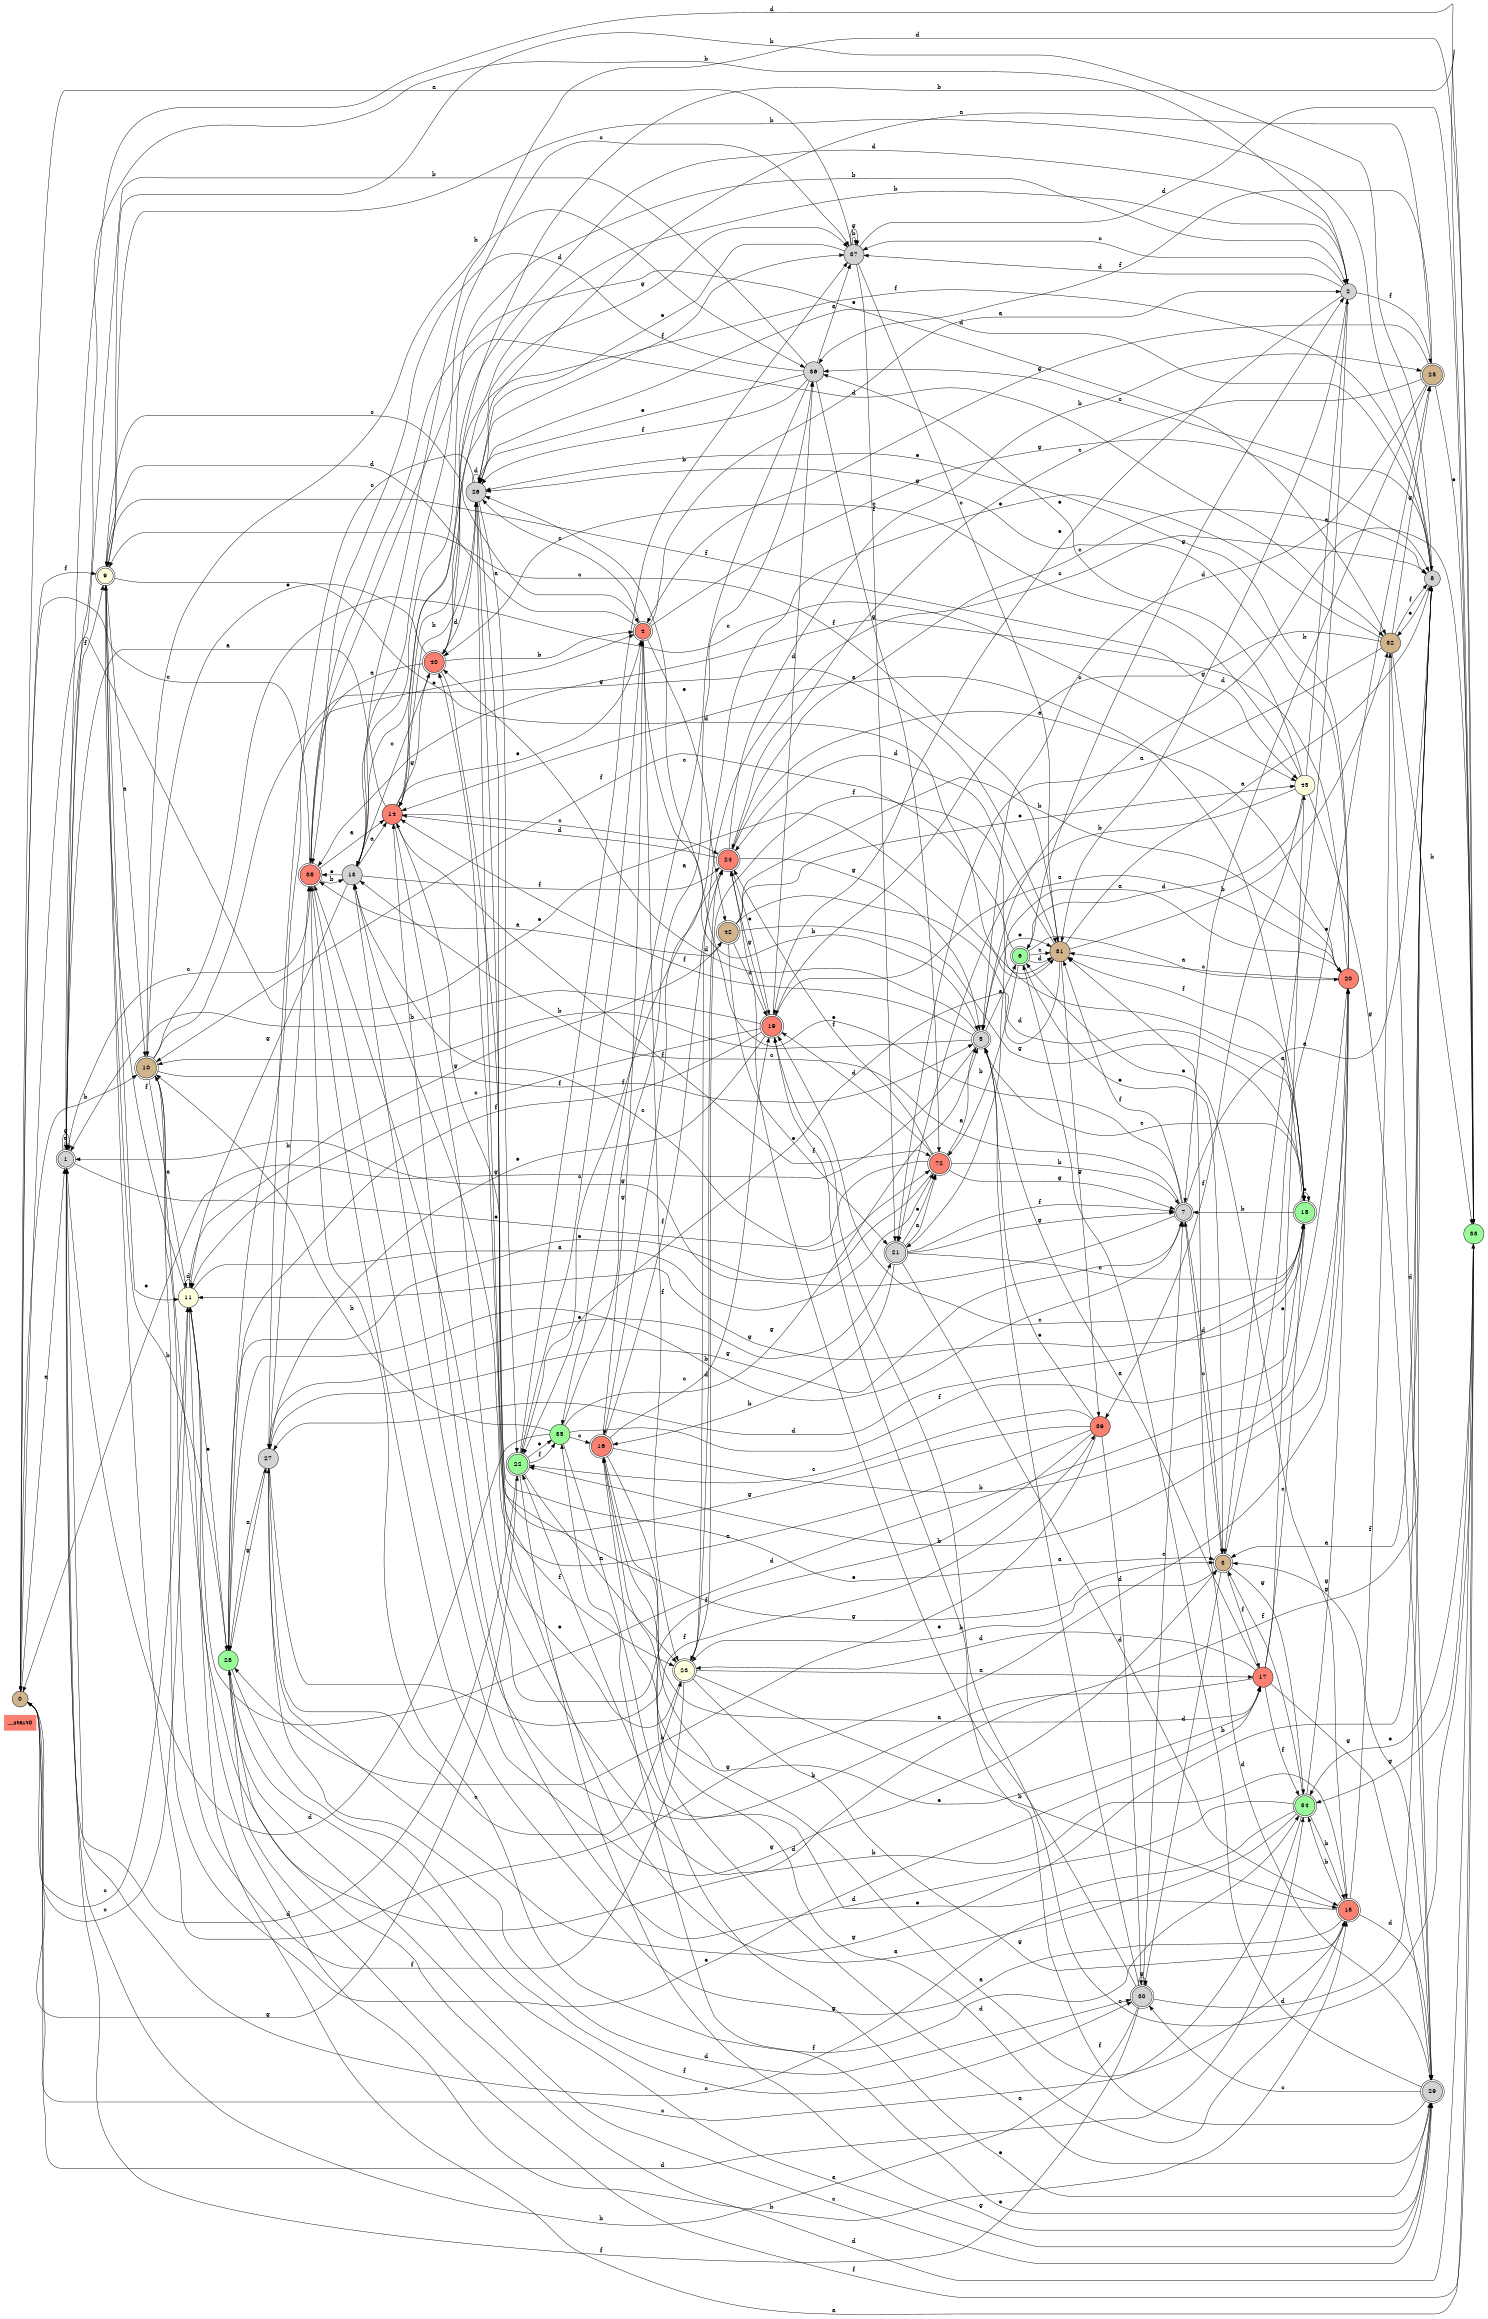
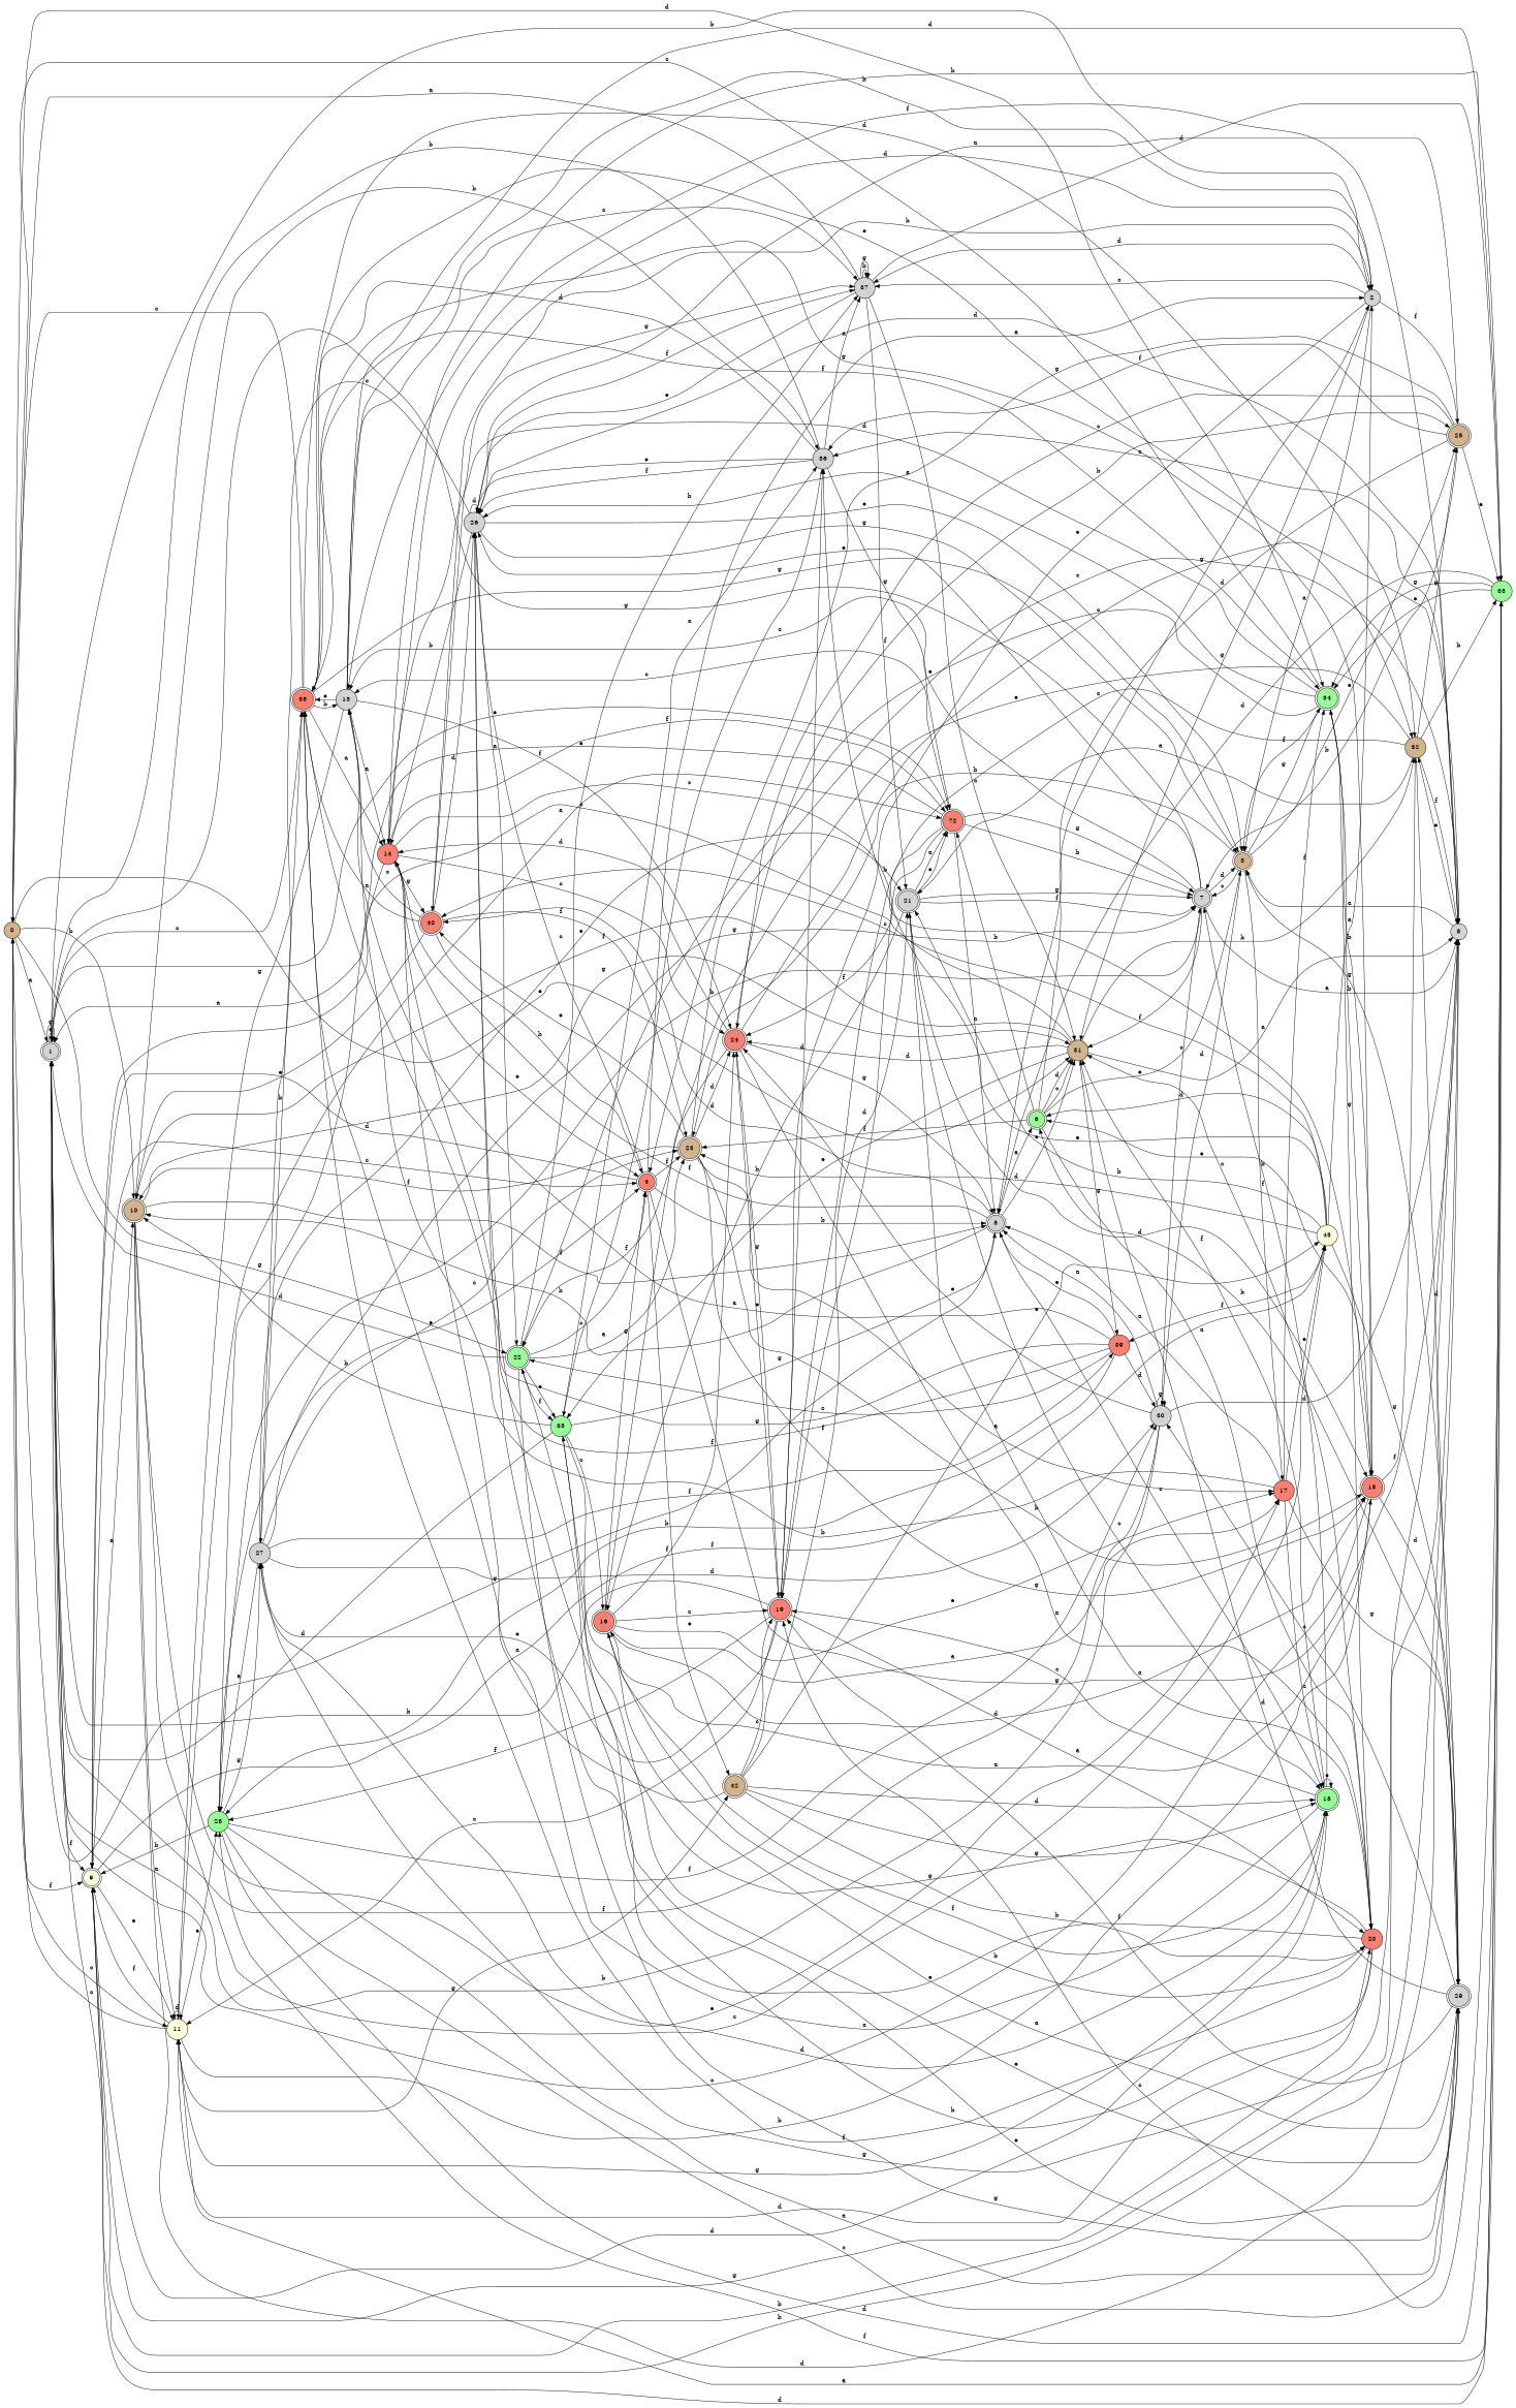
  digraph {
    rankdir=LR
    node [fillcolor=salmon shape=doublecircle style="rounded,filled" color=black]
-   __start0 [shape=none style=filled color=""]
    n2 [fillcolor=tan label=0 shape=circle style=filled]
    n3 [fillcolor=lightgrey label=1]
    n4 [fillcolor=lightyellow label=9]
    n5 [fillcolor=tan label=10]
    n6 [fillcolor=lightyellow label=11 shape=circle style=filled]
    n7 [fillcolor=palegreen label=22]
    n8 [fillcolor=tan label=31 shape=circle style=filled]
    n9 [fillcolor=palegreen label=34]
    n10 [fillcolor=lightgrey label=2 shape=circle style=filled]
    n11 [label=72]
    n12 [fillcolor=palegreen label=33 shape=circle style=filled]
    n13 [label=38]
    n14 [label=4]
    n15 [fillcolor=lightgrey label=8 shape=circle style=filled]
    n16 [fillcolor=palegreen label=18]
    n17 [label=20 shape=circle style=filled]
    n18 [fillcolor=lightyellow label=45 shape=circle style=filled]
    n19 [label=17 shape=circle style=filled]
    n20 [fillcolor=lightgrey label=5]
    n21 [fillcolor=lightgrey label=36 shape=circle style=filled]
    n22 [label=15]
    n23 [fillcolor=tan label=42]
    n24 [fillcolor=palegreen label=28 shape=circle style=filled]
    n25 [fillcolor=lightgrey label=37 shape=circle style=filled]
-   n26 [fillcolor=lightyellow label=23]
+   n26 [fillcolor=tan label=23]
    n27 [fillcolor=lightgrey label=29]
    n28 [fillcolor=palegreen label=35 shape=circle style=filled]
    n29 [fillcolor=tan label=32 shape=circle style=filled]
    n30 [label=24]
    n31 [label=39 shape=circle style=filled]
    n32 [fillcolor=tan label=3]
    n33 [fillcolor=lightgrey label=26 shape=circle style=filled]
    n34 [label=14 shape=circle style=filled]
    n35 [fillcolor=tan label=25]
    n36 [label=40]
    n37 [label=19]
    n38 [fillcolor=lightgrey label=7]
    n39 [fillcolor=lightgrey label=13 shape=circle style=filled]
-   n40 [fillcolor=lightgrey label=30 style=filled]
+   n40 [fillcolor=lightgrey label=30 shape=circle style=filled]
    n41 [fillcolor=palegreen label=6]
    n42 [label=16]
    n43 [fillcolor=lightgrey label=21]
    n44 [fillcolor=lightgrey label=27 shape=circle style=filled]
    n2 -> n3 [label=a]
    n2 -> n4 [label=f]
    n2 -> n5 [label=b]
    n2 -> n6 [label=c]
    n2 -> n7 [label=g]
    n2 -> n8 [label=e]
    n2 -> n9 [label=d]
    n3 -> n3 [label=a]
    n3 -> n3 [label=g]
    n3 -> n4 [label=f]
    n3 -> n10 [label=b]
    n3 -> n11 [label=e]
    n3 -> n12 [label=d]
    n3 -> n13 [label=c]
    n4 -> n5 [label=a]
    n4 -> n6 [label=e]
    n4 -> n14 [label=c]
    n4 -> n15 [label=b]
    n4 -> n16 [label=d]
    n4 -> n17 [label=g]
    n4 -> n18 [label=f]
    n5 -> n6 [label=a]
    n5 -> n8 [label=g]
    n5 -> n15 [label=d]
    n5 -> n18 [label=c]
    n5 -> n19 [label=e]
    n5 -> n20 [label=f]
    n5 -> n21 [label=b]
    n6 -> n2 [label=c]
    n6 -> n4 [label=f]
    n6 -> n6 [label=d]
    n6 -> n11 [label=a]
    n6 -> n22 [label=b]
    n6 -> n23 [label=g]
    n6 -> n24 [label=e]
    n7 -> n3 [label=d]
    n7 -> n14 [label=c]
    n7 -> n25 [label=b]
    n7 -> n26 [label=a]
    n7 -> n27 [label=g]
    n7 -> n28 [label=e]
    n7 -> n28 [label=f]
    n8 -> n4 [label=c]
    n8 -> n5 [label=f]
    n8 -> n15 [label=a]
-   n8 -> n7 [label=e]
+   n8 -> n28 [label=e]
    n8 -> n29 [label=b]
    n8 -> n30 [label=d]
    n8 -> n31 [label=g]
    n9 -> n2 [label=c]
    n9 -> n7 [label=e]
    n9 -> n17 [label=g]
    n9 -> n22 [label=b]
    n9 -> n32 [label=f]
    n9 -> n33 [label=a]
    n9 -> n34 [label=d]
    n10 -> n8 [label=g]
    n10 -> n25 [label=c]
    n10 -> n25 [label=d]
    n10 -> n32 [label=a]
    n10 -> n35 [label=f]
    n10 -> n36 [label=b]
    n10 -> n37 [label=e]
    n11 -> n20 [label=a]
    n11 -> n24 [label=e]
    n11 -> n30 [label=f]
    n11 -> n37 [label=d]
    n11 -> n38 [label=b]
    n11 -> n38 [label=g]
    n11 -> n39 [label=c]
    n12 -> n6 [label=a]
    n12 -> n9 [label=e]
    n12 -> n9 [label=g]
    n12 -> n20 [label=d]
    n12 -> n24 [label=f]
    n12 -> n34 [label=b]
    n12 -> n37 [label=c]
    n13 -> n2 [label=c]
    n13 -> n9 [label=f]
    n13 -> n29 [label=d]
    n13 -> n29 [label=e]
    n13 -> n32 [label=g]
    n13 -> n34 [label=a]
    n13 -> n39 [label=b]
    n14 -> n4 [label=d]
    n14 -> n10 [label=a]
    n14 -> n15 [label=g]
    n14 -> n20 [label=b]
    n14 -> n23 [label=e]
    n14 -> n26 [label=f]
    n14 -> n33 [label=c]
    n15 -> n4 [label=b]
    n15 -> n21 [label=c]
    n15 -> n29 [label=e]
    n15 -> n32 [label=a]
    n15 -> n33 [label=d]
    n15 -> n39 [label=f]
    n15 -> n44 [label=g]
    n16 -> n6 [label=g]
    n16 -> n8 [label=f]
    n16 -> n16 [label=e]
    n16 -> n34 [label=a]
    n16 -> n37 [label=c]
    n16 -> n38 [label=b]
    n16 -> n44 [label=d]
    n17 -> n6 [label=d]
    n17 -> n7 [label=b]
    n17 -> n8 [label=c]
    n17 -> n13 [label=f]
    n17 -> n33 [label=e]
    n17 -> n33 [label=g]
    n17 -> n43 [label=a]
    n18 -> n10 [label=a]
    n18 -> n21 [label=e]
    n18 -> n27 [label=g]
    n18 -> n31 [label=f]
    n18 -> n36 [label=c]
    n18 -> n41 [label=d]
    n18 -> n43 [label=b]
    n19 -> n9 [label=f]
    n19 -> n16 [label=c]
    n19 -> n18 [label=e]
    n19 -> n20 [label=a]
-   n19 -> n26 [label=d]
+   n18 -> n26 [label=d]
    n19 -> n27 [label=g]
    n19 -> n39 [label=b]
    n20 -> n2 [label=g]
    n20 -> n5 [label=b]
    n20 -> n8 [label=e]
    n20 -> n16 [label=c]
    n20 -> n34 [label=f]
    n20 -> n36 [label=d]
    n20 -> n41 [label=a]
    n21 -> n3 [label=b]
    n21 -> n11 [label=g]
    n21 -> n13 [label=d]
    n21 -> n25 [label=a]
    n21 -> n28 [label=c]
    n21 -> n33 [label=e]
    n21 -> n33 [label=f]
    n22 -> n3 [label=c]
    n22 -> n9 [label=b]
    n22 -> n13 [label=g]
    n22 -> n27 [label=d]
    n22 -> n29 [label=f]
    n22 -> n41 [label=e]
    n22 -> n42 [label=a]
    n23 -> n13 [label=a]
    n23 -> n16 [label=d]
    n23 -> n16 [label=g]
    n23 -> n17 [label=b]
    n23 -> n18 [label=e]
    n23 -> n37 [label=c]
    n23 -> n43 [label=f]
    n24 -> n4 [label=b]
    n24 -> n12 [label=d]
    n24 -> n14 [label=e]
    n24 -> n27 [label=a]
    n24 -> n27 [label=c]
    n24 -> n40 [label=f]
    n24 -> n44 [label=g]
    n25 -> n2 [label=a]
    n25 -> n8 [label=c]
    n25 -> n12 [label=d]
    n25 -> n25 [label=b]
    n25 -> n25 [label=g]
    n25 -> n33 [label=e]
    n25 -> n43 [label=f]
    n26 -> n5 [label=f]
    n26 -> n15 [label=c]
    n26 -> n19 [label=a]
    n26 -> n22 [label=b]
    n26 -> n22 [label=g]
    n26 -> n30 [label=d]
    n26 -> n36 [label=e]
    n27 -> n8 [label=d]
    n27 -> n28 [label=e]
    n27 -> n32 [label=g]
    n27 -> n37 [label=f]
    n27 -> n40 [label=c]
    n27 -> n41 [label=b]
    n27 -> n42 [label=a]
    n28 -> n3 [label=d]
    n28 -> n5 [label=b]
    n28 -> n16 [label=f]
    n28 -> n20 [label=g]
    n28 -> n21 [label=a]
    n28 -> n27 [label=e]
    n28 -> n42 [label=c]
    n29 -> n12 [label=b]
    n29 -> n15 [label=f]
    n29 -> n27 [label=d]
    n29 -> n35 [label=g]
    n29 -> n37 [label=c]
    n29 -> n42 [label=e]
    n29 -> n43 [label=a]
    n30 -> n7 [label=f]
    n30 -> n15 [label=c]
    n30 -> n17 [label=a]
    n30 -> n20 [label=g]
    n30 -> n34 [label=d]
    n30 -> n35 [label=b]
    n30 -> n37 [label=e]
    n31 -> n7 [label=c]
    n31 -> n13 [label=f]
    n31 -> n20 [label=e]
    n31 -> n24 [label=b]
    n31 -> n34 [label=g]
    n31 -> n39 [label=a]
    n31 -> n40 [label=d]
    n32 -> n9 [label=g]
    n32 -> n19 [label=f]
    n32 -> n26 [label=b]
    n32 -> n35 [label=e]
    n32 -> n38 [label=c]
    n32 -> n40 [label=d]
    n33 -> n7 [label=a]
    n33 -> n25 [label=f]
    n33 -> n32 [label=e]
    n33 -> n32 [label=g]
    n33 -> n33 [label=d]
    n33 -> n34 [label=b]
    n33 -> n44 [label=c]
    n34 -> n3 [label=a]
    n34 -> n10 [label=d]
    n34 -> n11 [label=f]
    n34 -> n14 [label=e]
    n34 -> n22 [label=b]
    n34 -> n30 [label=c]
    n34 -> n36 [label=g]
    n35 -> n12 [label=e]
    n35 -> n14 [label=g]
    n35 -> n20 [label=d]
    n35 -> n21 [label=f]
    n35 -> n30 [label=c]
    n35 -> n33 [label=a]
    n35 -> n38 [label=b]
    n36 -> n5 [label=e]
    n36 -> n13 [label=a]
    n36 -> n14 [label=b]
    n36 -> n25 [label=g]
    n36 -> n26 [label=f]
    n36 -> n33 [label=d]
    n36 -> n39 [label=c]
    n37 -> n3 [label=b]
    n37 -> n6 [label=c]
    n37 -> n17 [label=a]
    n37 -> n21 [label=d]
    n37 -> n24 [label=f]
    n37 -> n30 [label=g]
    n37 -> n44 [label=e]
    n38 -> n3 [label=g]
    n38 -> n8 [label=f]
    n38 -> n15 [label=a]
    n38 -> n24 [label=b]
    n38 -> n32 [label=d]
    n38 -> n33 [label=e]
    n38 -> n39 [label=c]
    n39 -> n6 [label=g]
    n39 -> n10 [label=b]
    n39 -> n12 [label=d]
    n39 -> n13 [label=e]
    n39 -> n25 [label=c]
    n39 -> n30 [label=f]
    n39 -> n34 [label=a]
    n40 -> n3 [label=b]
    n40 -> n3 [label=f]
    n40 -> n15 [label=d]
    n40 -> n20 [label=a]
    n40 -> n30 [label=e]
    n40 -> n38 [label=c]
    n40 -> n40 [label=g]
    n41 -> n8 [label=c]
    n41 -> n8 [label=d]
    n41 -> n10 [label=g]
    n41 -> n11 [label=b]
    n41 -> n17 [label=a]
    n41 -> n26 [label=f]
    n41 -> n32 [label=e]
    n42 -> n14 [label=g]
    n42 -> n17 [label=b]
    n42 -> n19 [label=a]
    n42 -> n19 [label=e]
    n42 -> n22 [label=d]
    n42 -> n30 [label=f]
    n42 -> n37 [label=c]
    n43 -> n11 [label=a]
    n43 -> n11 [label=e]
    n43 -> n16 [label=c]
    n43 -> n22 [label=d]
    n43 -> n38 [label=f]
    n43 -> n38 [label=g]
    n43 -> n42 [label=b]
    n44 -> n13 [label=b]
    n44 -> n24 [label=a]
    n44 -> n26 [label=c]
    n44 -> n31 [label=f]
    n44 -> n38 [label=g]
    n44 -> n40 [label=d]
    n44 -> n43 [label=e]
  }
